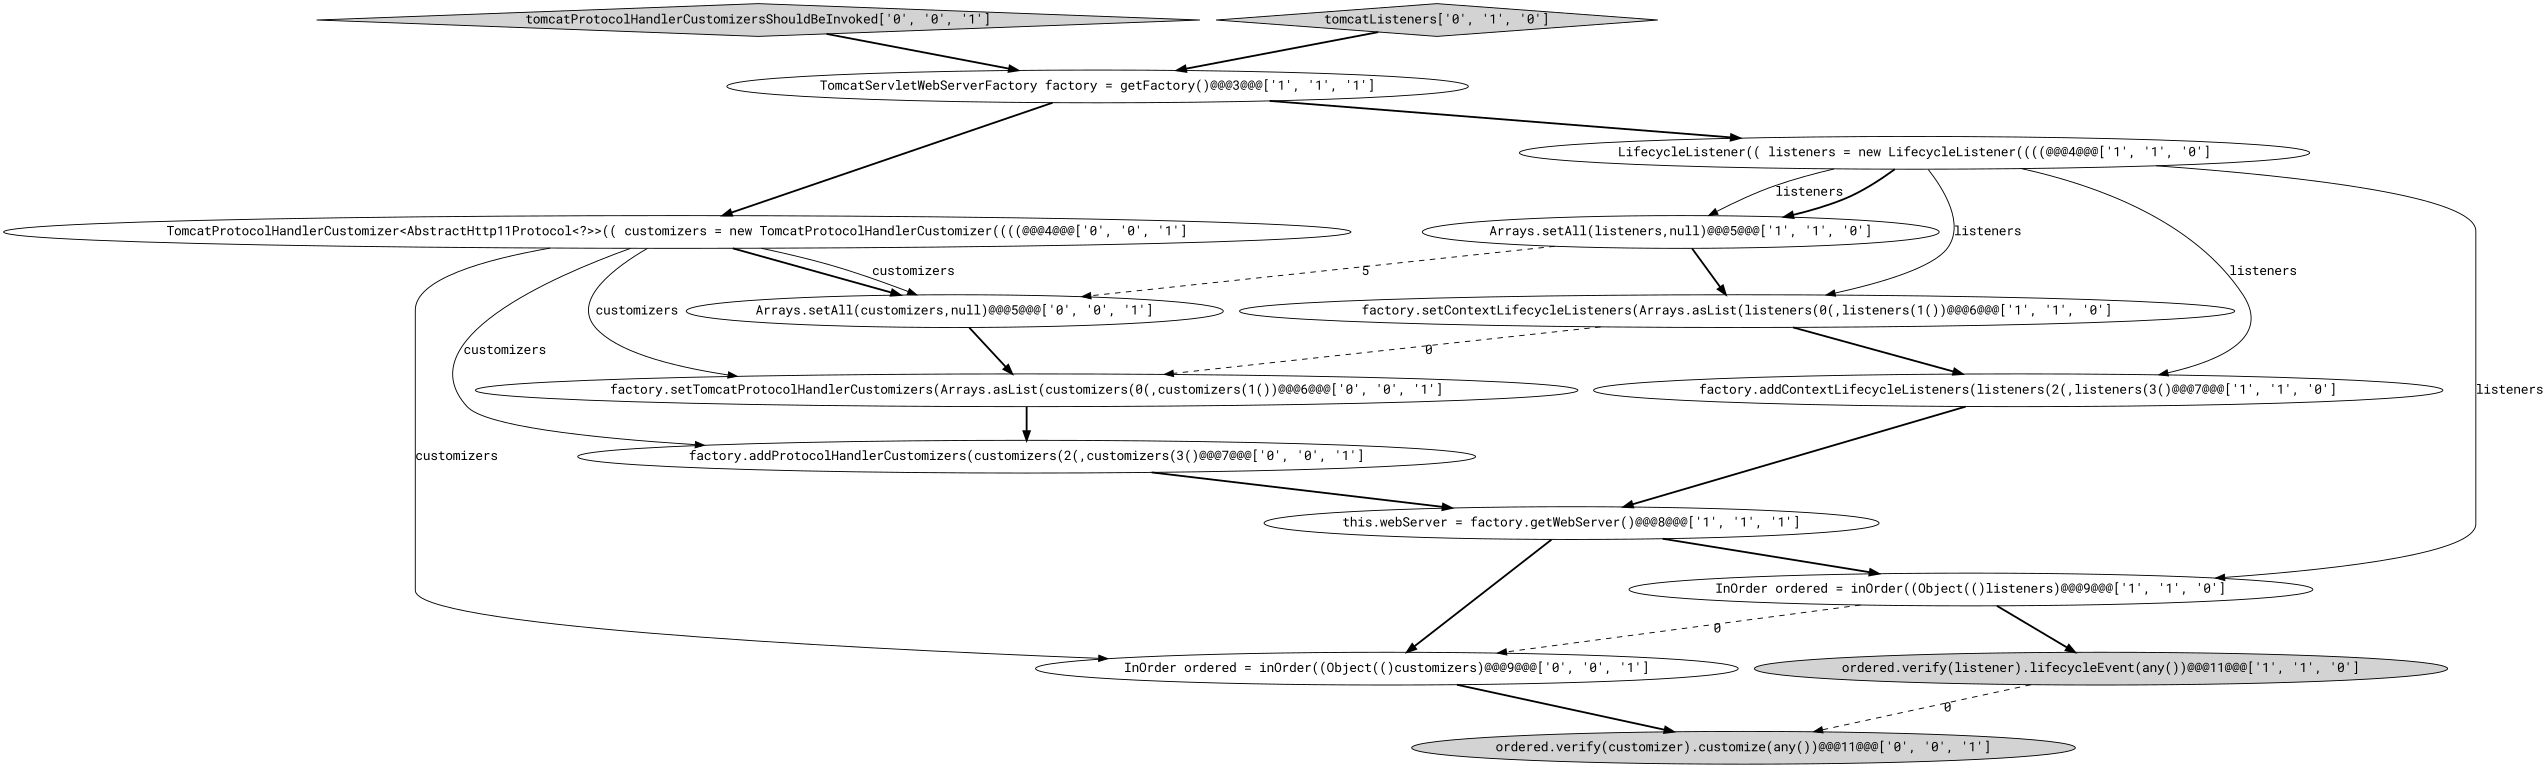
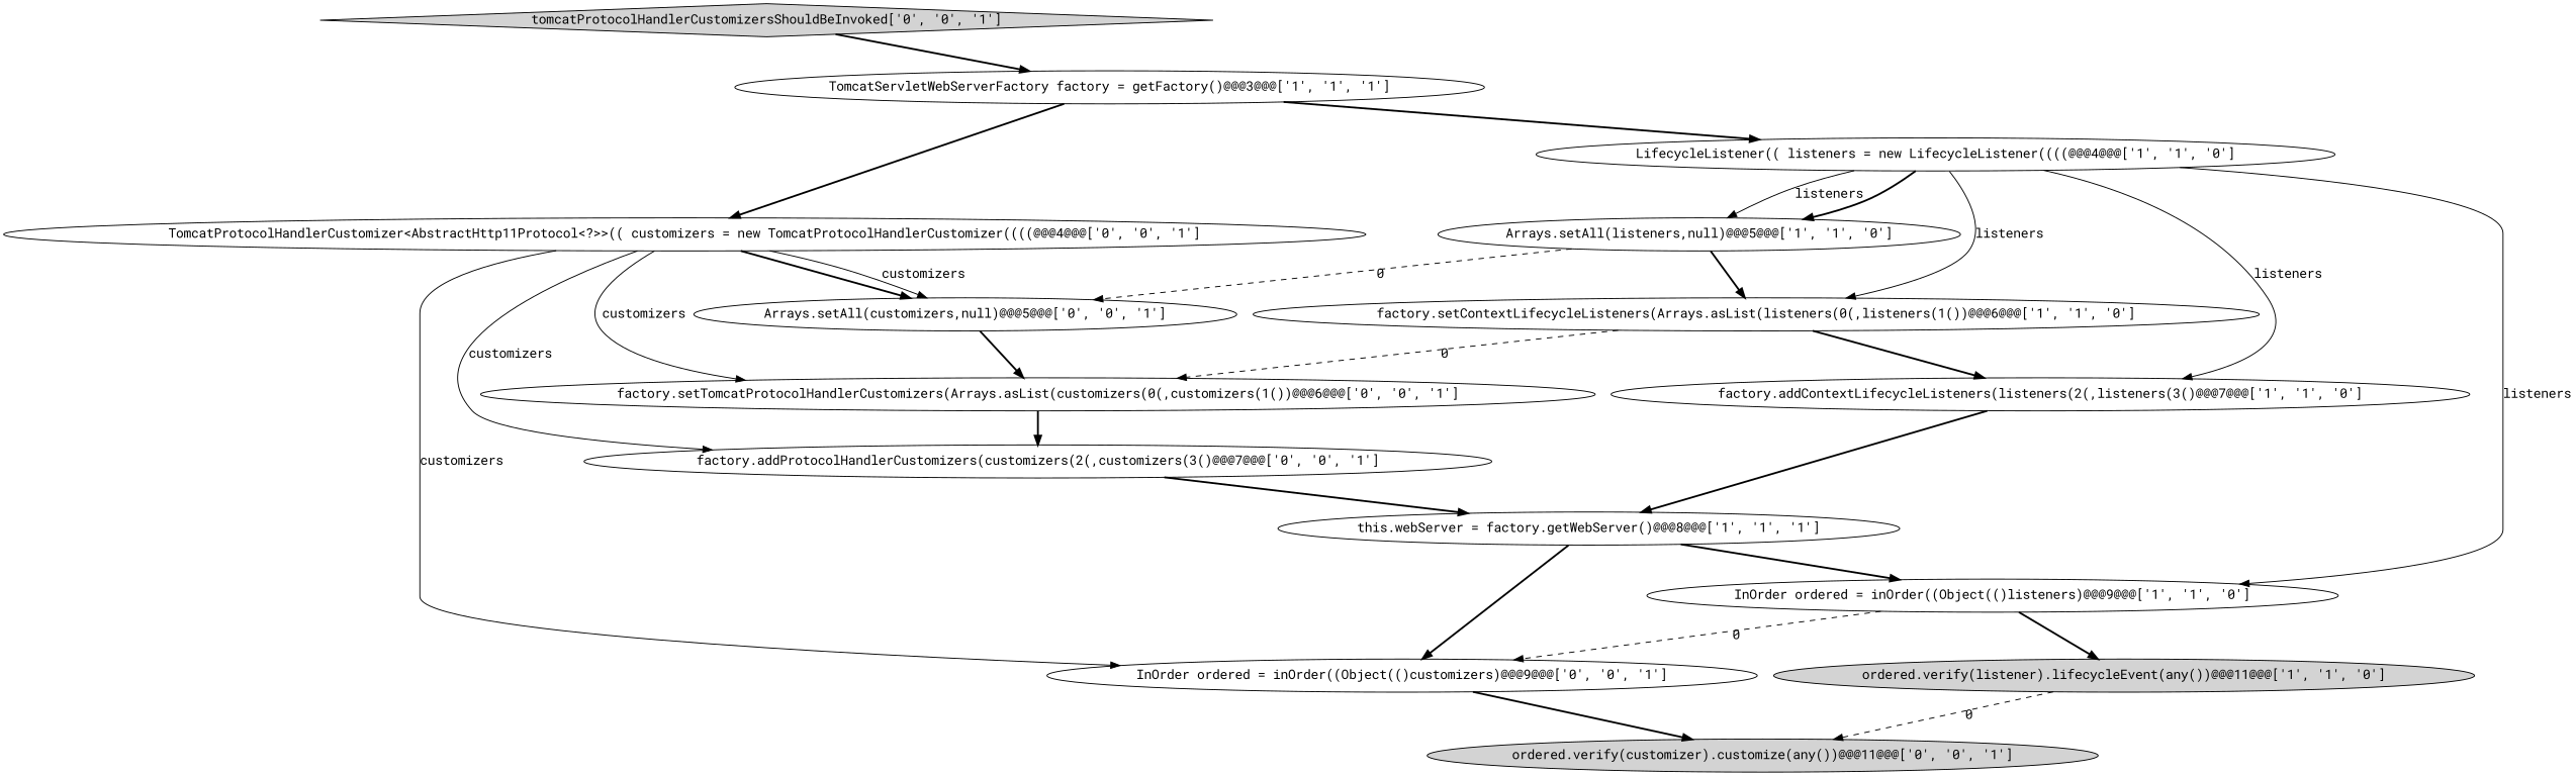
  digraph {
    fontname="Roboto Mono"
    node [fillcolor=white fontname="Roboto Mono" shape=ellipse style=filled]
    edge [fontname="Roboto Mono" style=bold]
    n1 [label="InOrder ordered = inOrder((Object(()customizers)@@@9@@@['0', '0', '1']"]
    n2 [fillcolor=lightgray label="ordered.verify(customizer).customize(any())@@@11@@@['0', '0', '1']"]
    n3 [label="TomcatServletWebServerFactory factory = getFactory()@@@3@@@['1', '1', '1']"]
    n4 [label="TomcatProtocolHandlerCustomizer<AbstractHttp11Protocol<?>>(( customizers = new TomcatProtocolHandlerCustomizer((((@@@4@@@['0', '0', '1']"]
    n5 [label="LifecycleListener(( listeners = new LifecycleListener((((@@@4@@@['1', '1', '0']"]
    n6 [label="Arrays.setAll(customizers,null)@@@5@@@['0', '0', '1']"]
    n7 [label="factory.addProtocolHandlerCustomizers(customizers(2(,customizers(3()@@@7@@@['0', '0', '1']"]
    n8 [label="factory.setTomcatProtocolHandlerCustomizers(Arrays.asList(customizers(0(,customizers(1())@@@6@@@['0', '0', '1']"]
    n9 [label="this.webServer = factory.getWebServer()@@@8@@@['1', '1', '1']"]
    n10 [label="Arrays.setAll(listeners,null)@@@5@@@['1', '1', '0']"]
    n11 [label="factory.addContextLifecycleListeners(listeners(2(,listeners(3()@@@7@@@['1', '1', '0']"]
    n12 [label="factory.setContextLifecycleListeners(Arrays.asList(listeners(0(,listeners(1())@@@6@@@['1', '1', '0']"]
    n13 [label="InOrder ordered = inOrder((Object(()listeners)@@@9@@@['1', '1', '0']"]
    n14 [fillcolor=lightgray label="ordered.verify(listener).lifecycleEvent(any())@@@11@@@['1', '1', '0']"]
    n15 [fillcolor=lightgray label="tomcatProtocolHandlerCustomizersShouldBeInvoked['0', '0', '1']" shape=diamond]
-   n16 [fillcolor=lightgray label="tomcatListeners['0', '1', '0']" shape=diamond]
    n1 -> n2
    n3 -> n4
    n3 -> n5
    n4 -> n1 [label=customizers style=solid]
    n4 -> n6
    n4 -> n6 [label=customizers style=solid]
    n4 -> n7 [label=customizers style=solid]
    n4 -> n8 [label=customizers style=solid]
    n5 -> n10 [label=listeners style=solid]
    n5 -> n10
    n5 -> n11 [label=listeners style=solid]
    n5 -> n12 [label=listeners style=solid]
    n5 -> n13 [label=listeners style=solid]
    n6 -> n8
    n7 -> n9
    n8 -> n7
    n9 -> n1
    n9 -> n13
-   n10 -> n6 [label=5 style=dashed]
+   n10 -> n6 [label=0 style=dashed]
    n10 -> n12
    n11 -> n9
    n12 -> n8 [label=0 style=dashed]
    n12 -> n11
    n13 -> n1 [label=0 style=dashed]
    n13 -> n14
    n14 -> n2 [label=0 style=dashed]
    n15 -> n3
-   n16 -> n3
  }
